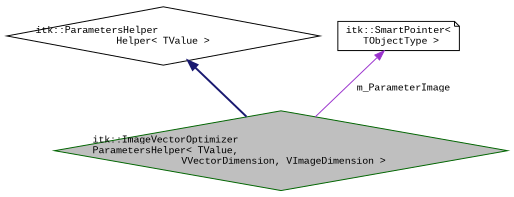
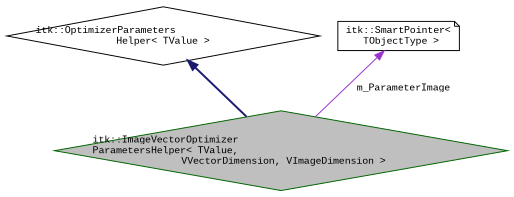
  digraph {
    fontname="Liberation Mono"
    node [color=black fillcolor=white fontname="Liberation Mono" fontsize=10 shape=diamond style=filled]
    edge [dir=back fontname="Liberation Mono" fontsize=10 labelfontname=Helvetica labelfontsize=10]
    n1 [color=darkgreen fillcolor=grey75 fontcolor=black height=0.2 label="itk::ImageVectorOptimizer\lParametersHelper\< TValue,\l VVectorDimension, VImageDimension \>" width=0.4]
-   n2 [height=0.2 label="itk::ParametersHelper\lHelper\< TValue \>" width=0.4]
+   n2 [height=0.2 label="itk::OptimizerParameters\lHelper\< TValue \>" width=0.4]
    n3 [height=0.2 label="itk::SmartPointer\<\l TObjectType \>" shape=note width=0.4]
    n2 -> n1 [color=midnightblue style=bold]
    n3 -> n1 [color=darkorchid3 label=" m_ParameterImage" style=solid]
  }
